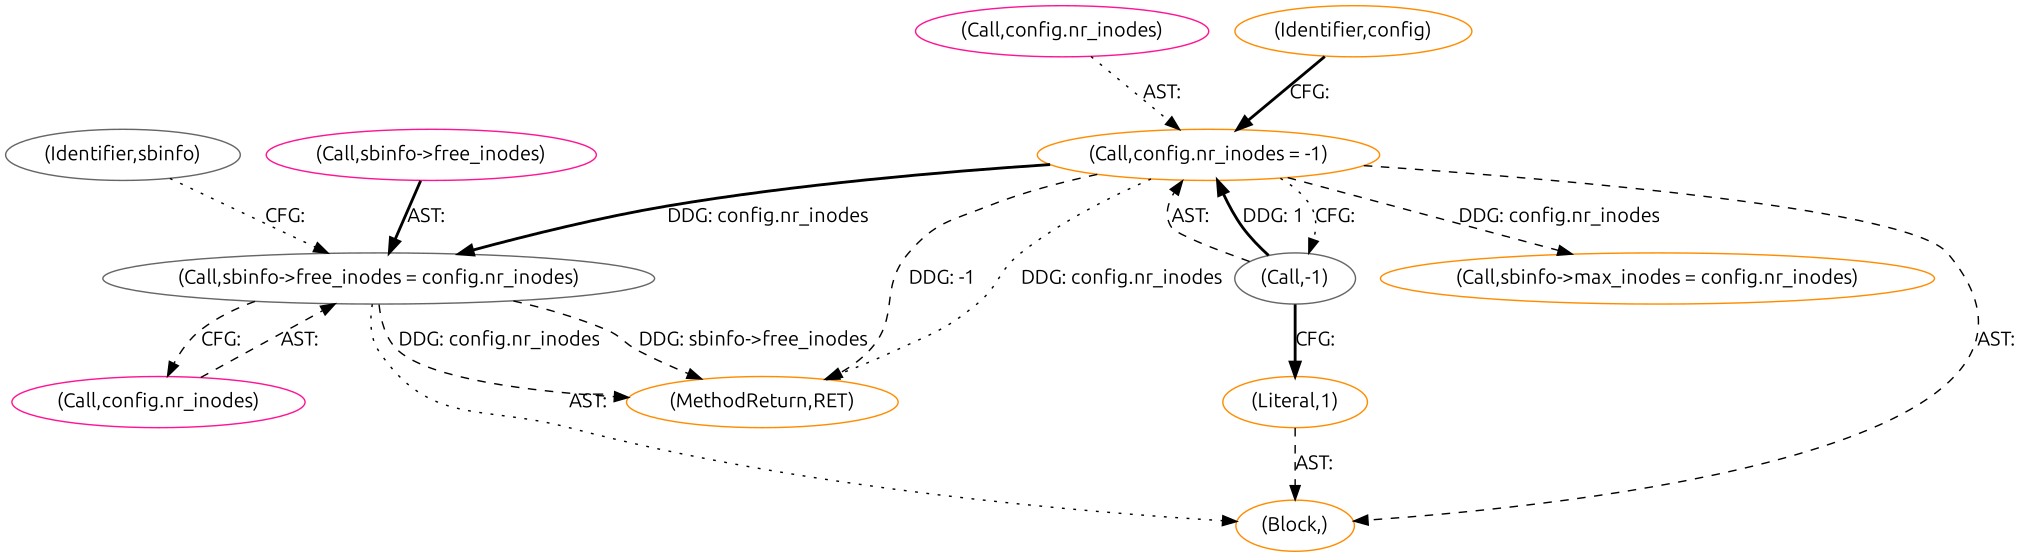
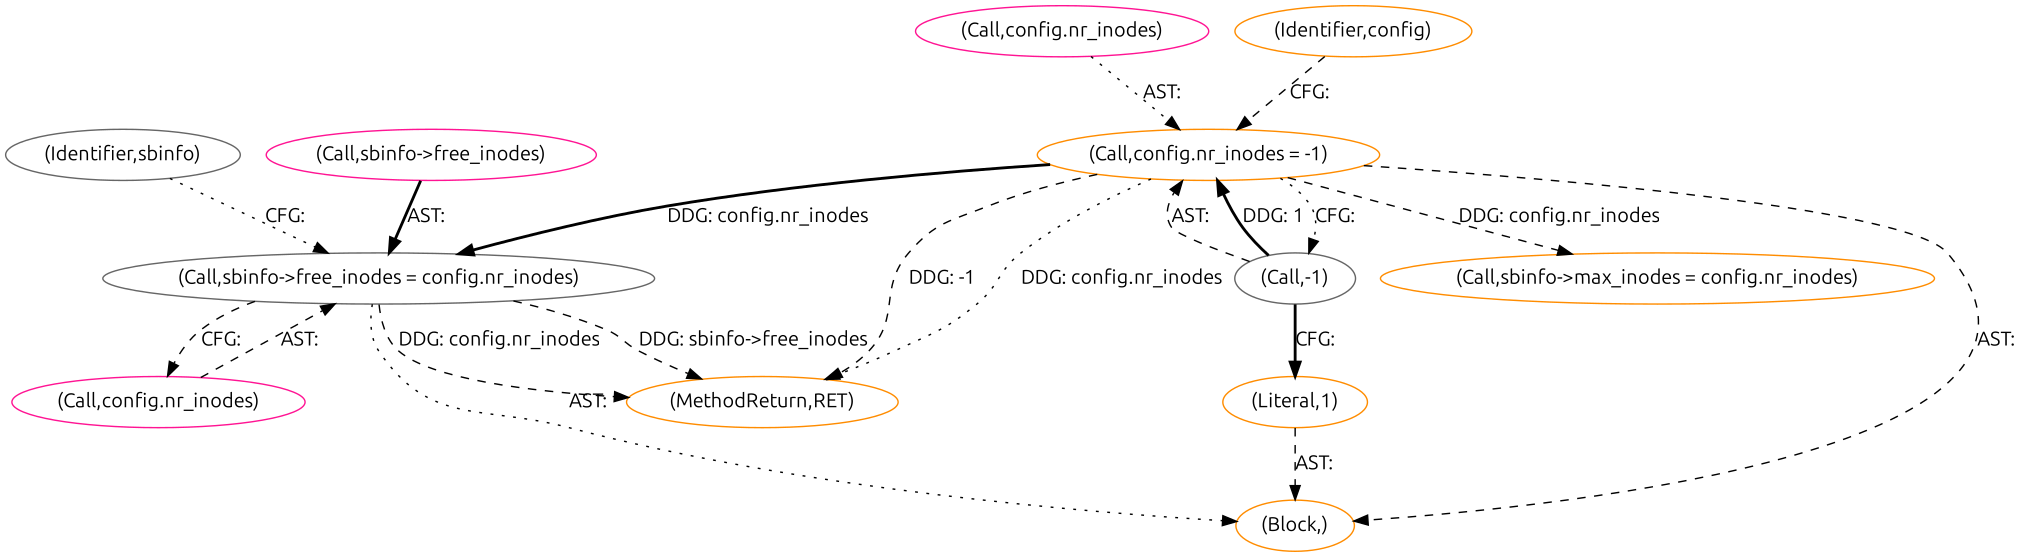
  digraph {
    fontname=Ubuntu
    node [color=darkorange fontname=Ubuntu]
    edge [fontname=Ubuntu style=dashed]
    n1 [color=gray40 label="(Call,sbinfo->free_inodes = config.nr_inodes)"]
    n2 [color=deeppink label="(Call,config.nr_inodes)"]
    n3 [label="(Block,)"]
    n4 [label="(MethodReturn,RET)"]
    n5 [label="(Call,config.nr_inodes = -1)"]
    n6 [color=gray40 label="(Call,-1)"]
    n7 [label="(Call,sbinfo->max_inodes = config.nr_inodes)"]
    n8 [label="(Literal,1)"]
    n9 [color=deeppink label="(Call,config.nr_inodes)"]
    n10 [color=deeppink label="(Call,sbinfo->free_inodes)"]
    n11 [label="(Identifier,config)"]
    n12 [color=gray40 label="(Identifier,sbinfo)"]
    n1 -> n2 [label="CFG: "]
    n1 -> n3 [label="AST: " style=dotted]
    n1 -> n4 [label="DDG: sbinfo->free_inodes"]
    n1 -> n4 [label="DDG: config.nr_inodes"]
    n2 -> n1 [label="AST: "]
    n5 -> n1 [label="DDG: config.nr_inodes" style=bold]
    n5 -> n3 [label="AST: "]
    n5 -> n4 [label="DDG: -1"]
    n5 -> n4 [label="DDG: config.nr_inodes" style=dotted]
    n5 -> n6 [label="CFG: " style=dotted]
    n5 -> n7 [label="DDG: config.nr_inodes"]
    n6 -> n5 [label="AST: "]
    n6 -> n5 [label="DDG: 1" style=bold]
    n6 -> n8 [label="CFG: " style=bold]
    n8 -> n3 [label="AST: "]
    n9 -> n5 [label="AST: " style=dotted]
    n10 -> n1 [label="AST: " style=bold]
-   n11 -> n5 [label="CFG: " style=bold]
+   n11 -> n5 [label="CFG: "]
    n12 -> n1 [label="CFG: " style=dotted]
  }
